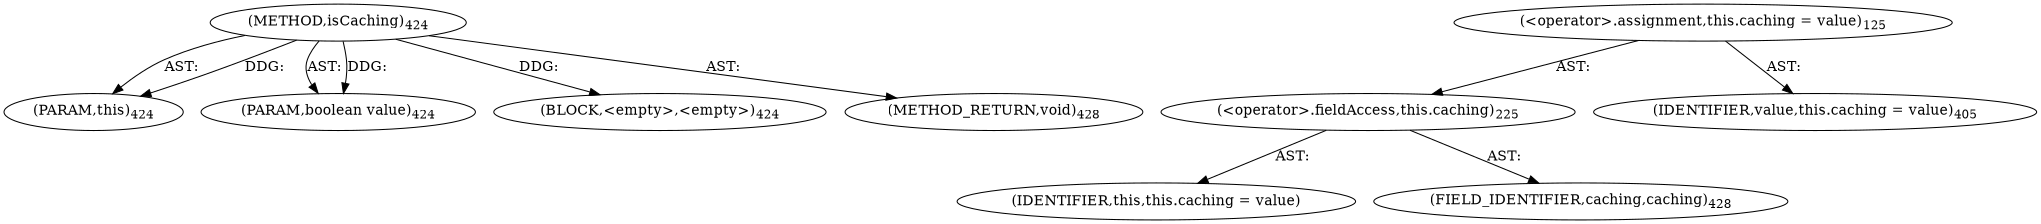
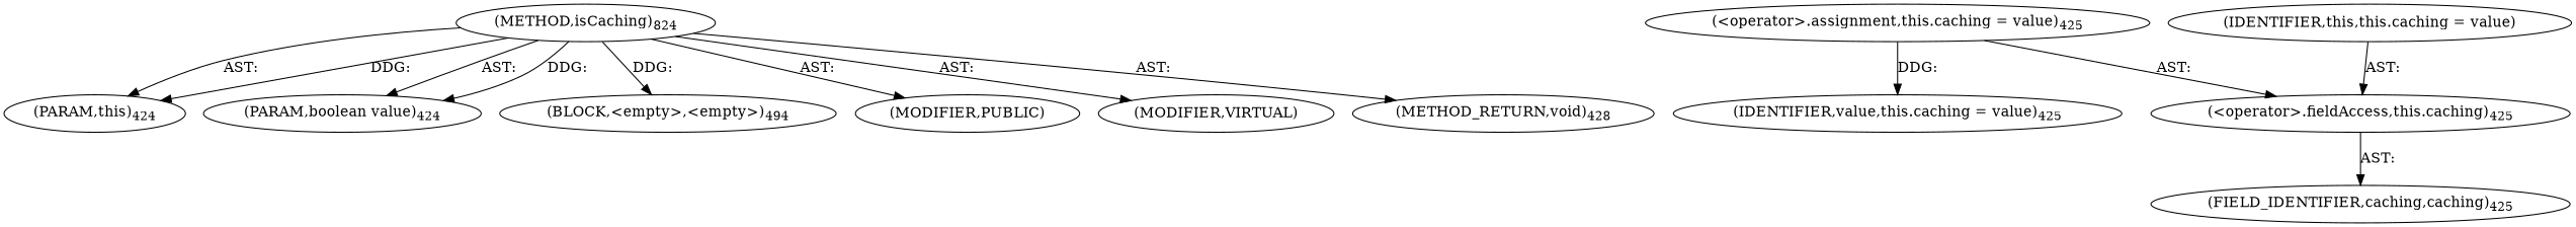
  digraph {
-   n1 [label=<(METHOD,isCaching)<SUB>424</SUB>>]
+   n1 [label=<(METHOD,isCaching)<SUB>824</SUB>>]
    n2 [label=<(PARAM,this)<SUB>424</SUB>>]
    n3 [label=<(PARAM,boolean value)<SUB>424</SUB>>]
-   n4 [label=<(BLOCK,&lt;empty&gt;,&lt;empty&gt;)<SUB>424</SUB>>]
+   n4 [label=<(BLOCK,&lt;empty&gt;,&lt;empty&gt;)<SUB>494</SUB>>]
+   n5 [label=<(MODIFIER,PUBLIC)>]
+   n6 [label=<(MODIFIER,VIRTUAL)>]
    n7 [label=<(METHOD_RETURN,void)<SUB>428</SUB>>]
-   n8 [label=<(&lt;operator&gt;.assignment,this.caching = value)<SUB>125</SUB>>]
-   n9 [label=<(&lt;operator&gt;.fieldAccess,this.caching)<SUB>225</SUB>>]
-   n10 [label=<(IDENTIFIER,value,this.caching = value)<SUB>405</SUB>>]
+   n8 [label=<(&lt;operator&gt;.assignment,this.caching = value)<SUB>425</SUB>>]
+   n9 [label=<(&lt;operator&gt;.fieldAccess,this.caching)<SUB>425</SUB>>]
+   n10 [label=<(IDENTIFIER,value,this.caching = value)<SUB>425</SUB>>]
    n11 [label=<(IDENTIFIER,this,this.caching = value)>]
-   n12 [label=<(FIELD_IDENTIFIER,caching,caching)<SUB>428</SUB>>]
+   n12 [label=<(FIELD_IDENTIFIER,caching,caching)<SUB>425</SUB>>]
    n1 -> n2 [label="AST: "]
    n1 -> n2 [label="DDG: "]
    n1 -> n3 [label="AST: "]
    n1 -> n3 [label="DDG: "]
    n1 -> n4 [label="DDG: "]
+   n1 -> n5 [label="AST: "]
+   n1 -> n6 [label="AST: "]
    n1 -> n7 [label="AST: "]
    n8 -> n9 [label="AST: "]
-   n8 -> n10 [label="AST: "]
-   n9 -> n11 [label="AST: "]
+   n8 -> n10 [label="DDG: "]
+   n11 -> n9 [label="AST: "]
    n9 -> n12 [label="AST: "]
  }
